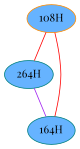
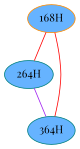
  graph {
    fontname="Playfair Display"
    node [color=teal fillcolor="#66B3FF" fontname="Playfair Display" style=radial]
    edge [color=red fontname="Playfair Display" penwidth=1]
-   "168H" [color=darkorange label="108H"]
+   "168H" [color=darkorange]
    n2 [label="264H"]
-   "164H"
+   "164H" [label="364H"]
    "168H" -- n2
    "168H" -- "164H"
    n2 -- "164H" [color=purple]
  }
